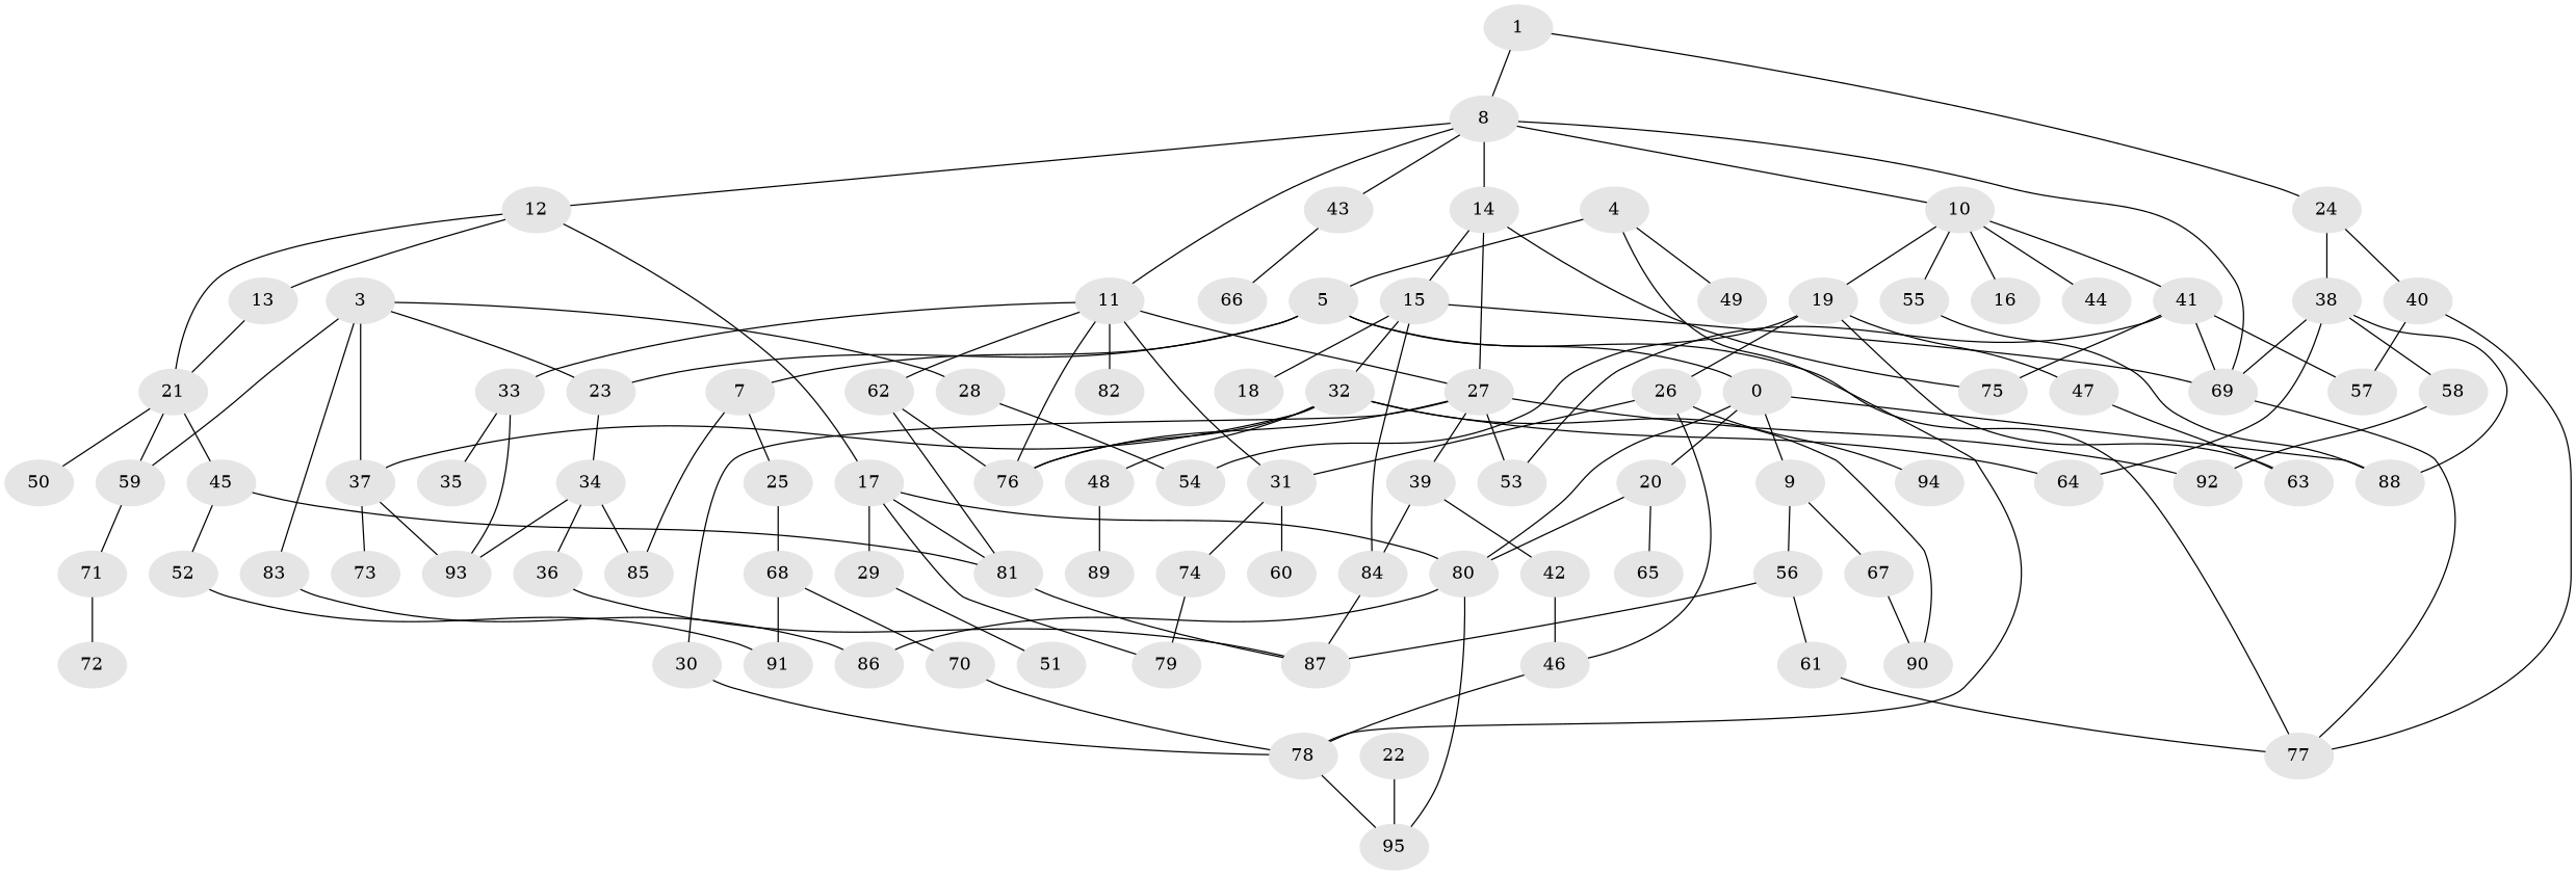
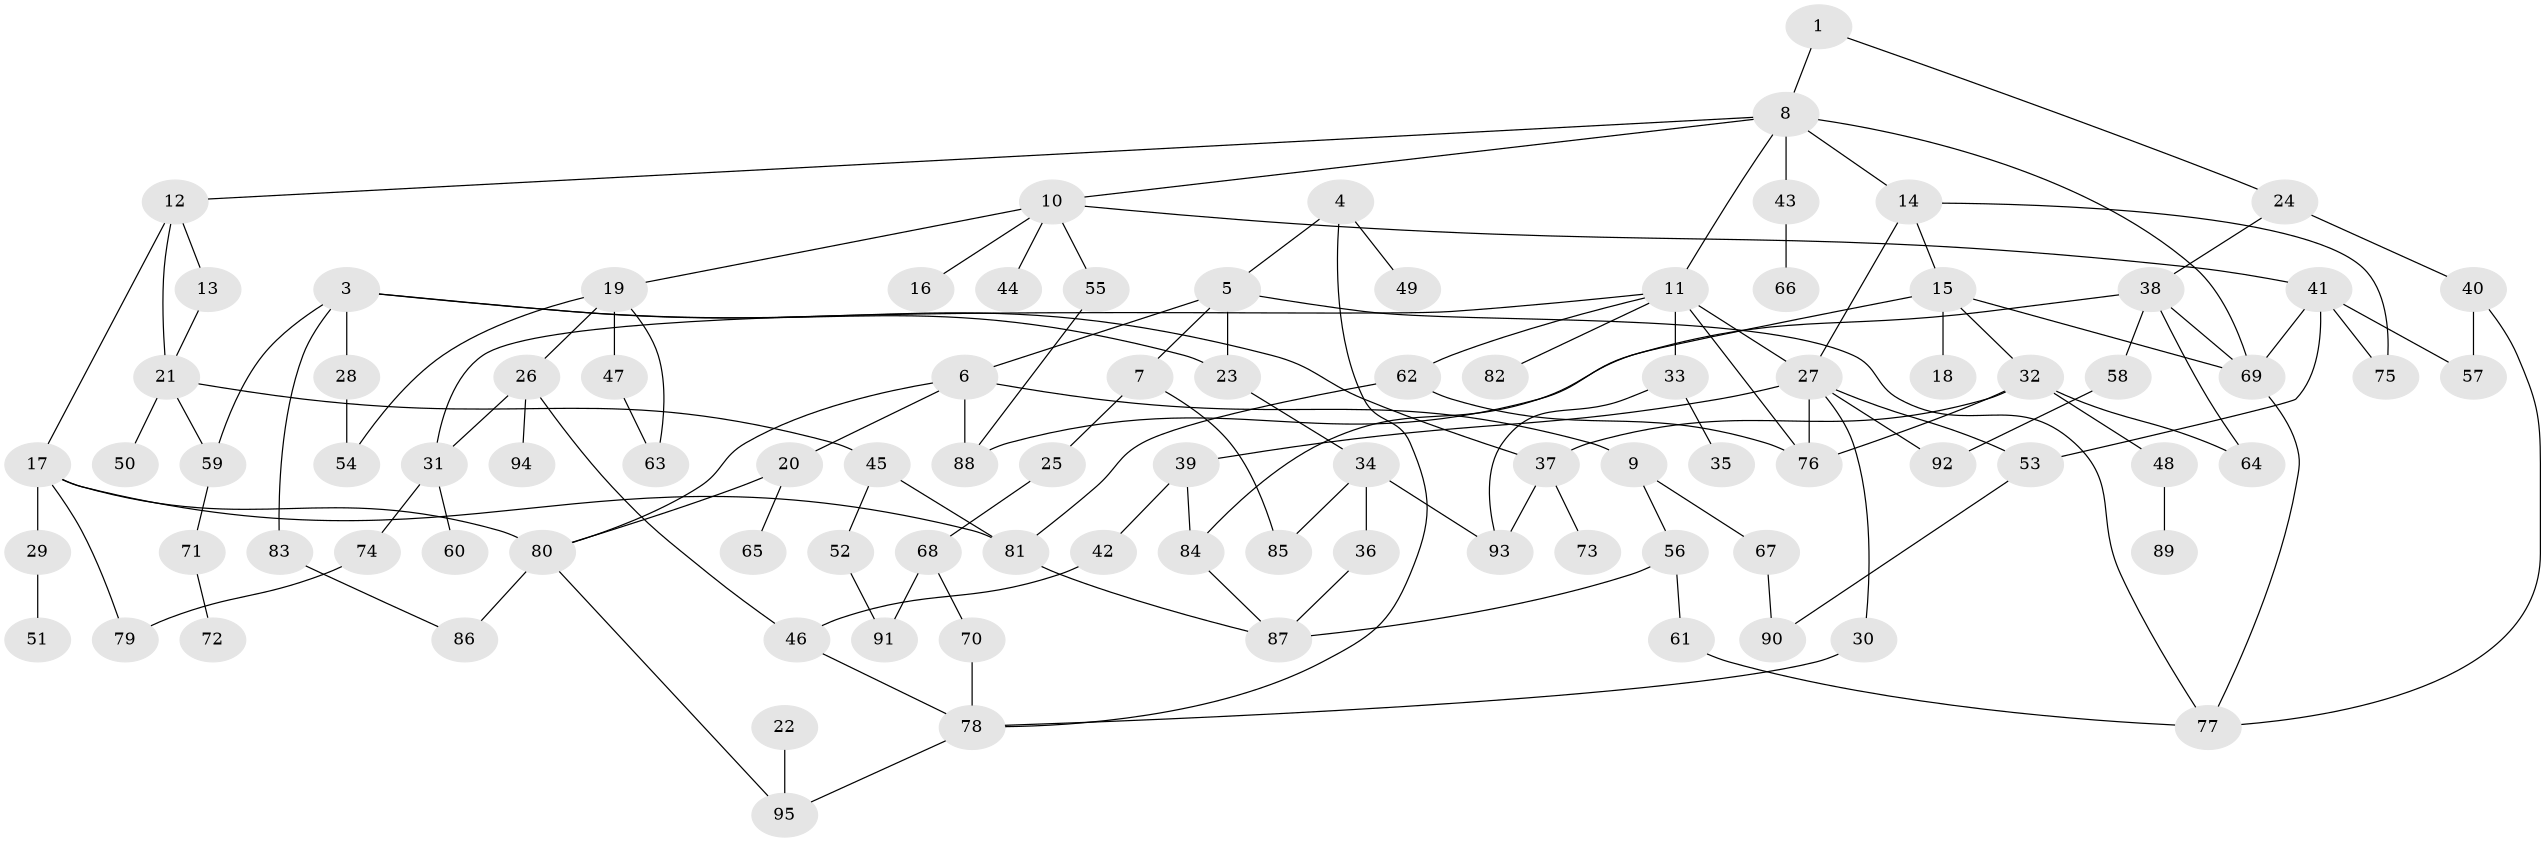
  graph {
    node [color=gray90 style=filled]
    1
    8
    24
    10
    11
    12
    14
    43
    69
    38
    40
    3
    23
    28
    37
    59
    83
    4
    5
    49
    78
    34
    54
    93
    73
    71
    86
-   6 [label=0]
+   6
    7
    77
    95
    9
    20
    80
    88
    25
    85
    56
    67
    65
    68
    16
    19
    41
    44
    55
    27
    31
    33
    62
    76
    82
    13
    17
    21
    15
    75
    66
    87
    61
    90
    26
    47
    63
    53
    57
    30
    39
    92
    60
    74
    35
    81
    29
    79
    45
    50
    18
    32
    84
    48
    64
    51
    46
    94
    22
    52
    36
    58
    91
    70
    42
    89
    72
    1 -- 8
    1 -- 24
    8 -- 10
    8 -- 11
    8 -- 12
    8 -- 14
    8 -- 43
    8 -- 69
    24 -- 38
    24 -- 40
    10 -- 16
    10 -- 19
    10 -- 41
    10 -- 44
    10 -- 55
    11 -- 27
    11 -- 31
    11 -- 33
    11 -- 62
    11 -- 76
    11 -- 82
    12 -- 13
    12 -- 17
    12 -- 21
    14 -- 27
    14 -- 15
    14 -- 75
    43 -- 66
    69 -- 77
    38 -- 69
    38 -- 88
    38 -- 64
    38 -- 58
    40 -- 77
    40 -- 57
    3 -- 23
    3 -- 28
    3 -- 37
    3 -- 59
    3 -- 83
    23 -- 34
    28 -- 54
    37 -- 93
    37 -- 73
    59 -- 71
    83 -- 86
    4 -- 5
    4 -- 49
    4 -- 78
    5 -- 23
    5 -- 6
    5 -- 7
    5 -- 77
    78 -- 95
    34 -- 93
    34 -- 85
    34 -- 36
    71 -- 72
    6 -- 9
    6 -- 20
    6 -- 80
    6 -- 88
    7 -- 25
    7 -- 85
    9 -- 56
    9 -- 67
    20 -- 80
    20 -- 65
    80 -- 86
    80 -- 95
    25 -- 68
    56 -- 87
    56 -- 61
    67 -- 90
    68 -- 91
    68 -- 70
    19 -- 54
    19 -- 26
    19 -- 47
    19 -- 63
    41 -- 69
    41 -- 75
    41 -- 53
    41 -- 57
    55 -- 88
    27 -- 76
    27 -- 53
    27 -- 30
    27 -- 39
    27 -- 92
    31 -- 60
    31 -- 74
    33 -- 93
    33 -- 35
    62 -- 76
    62 -- 81
    13 -- 21
    17 -- 80
    17 -- 81
    17 -- 29
    17 -- 79
    21 -- 59
    21 -- 45
    21 -- 50
    15 -- 69
    15 -- 18
    15 -- 32
    15 -- 84
    61 -- 77
    26 -- 31
    26 -- 46
    26 -- 94
    47 -- 63
-   32 -- 90
+   53 -- 90
    30 -- 78
    39 -- 84
    39 -- 42
    74 -- 79
    81 -- 87
    29 -- 51
    45 -- 81
    45 -- 52
    32 -- 37
    32 -- 76
    32 -- 48
    32 -- 64
    84 -- 87
    48 -- 89
    46 -- 78
    22 -- 95
    52 -- 91
    36 -- 87
    58 -- 92
    70 -- 78
    42 -- 46
  }
